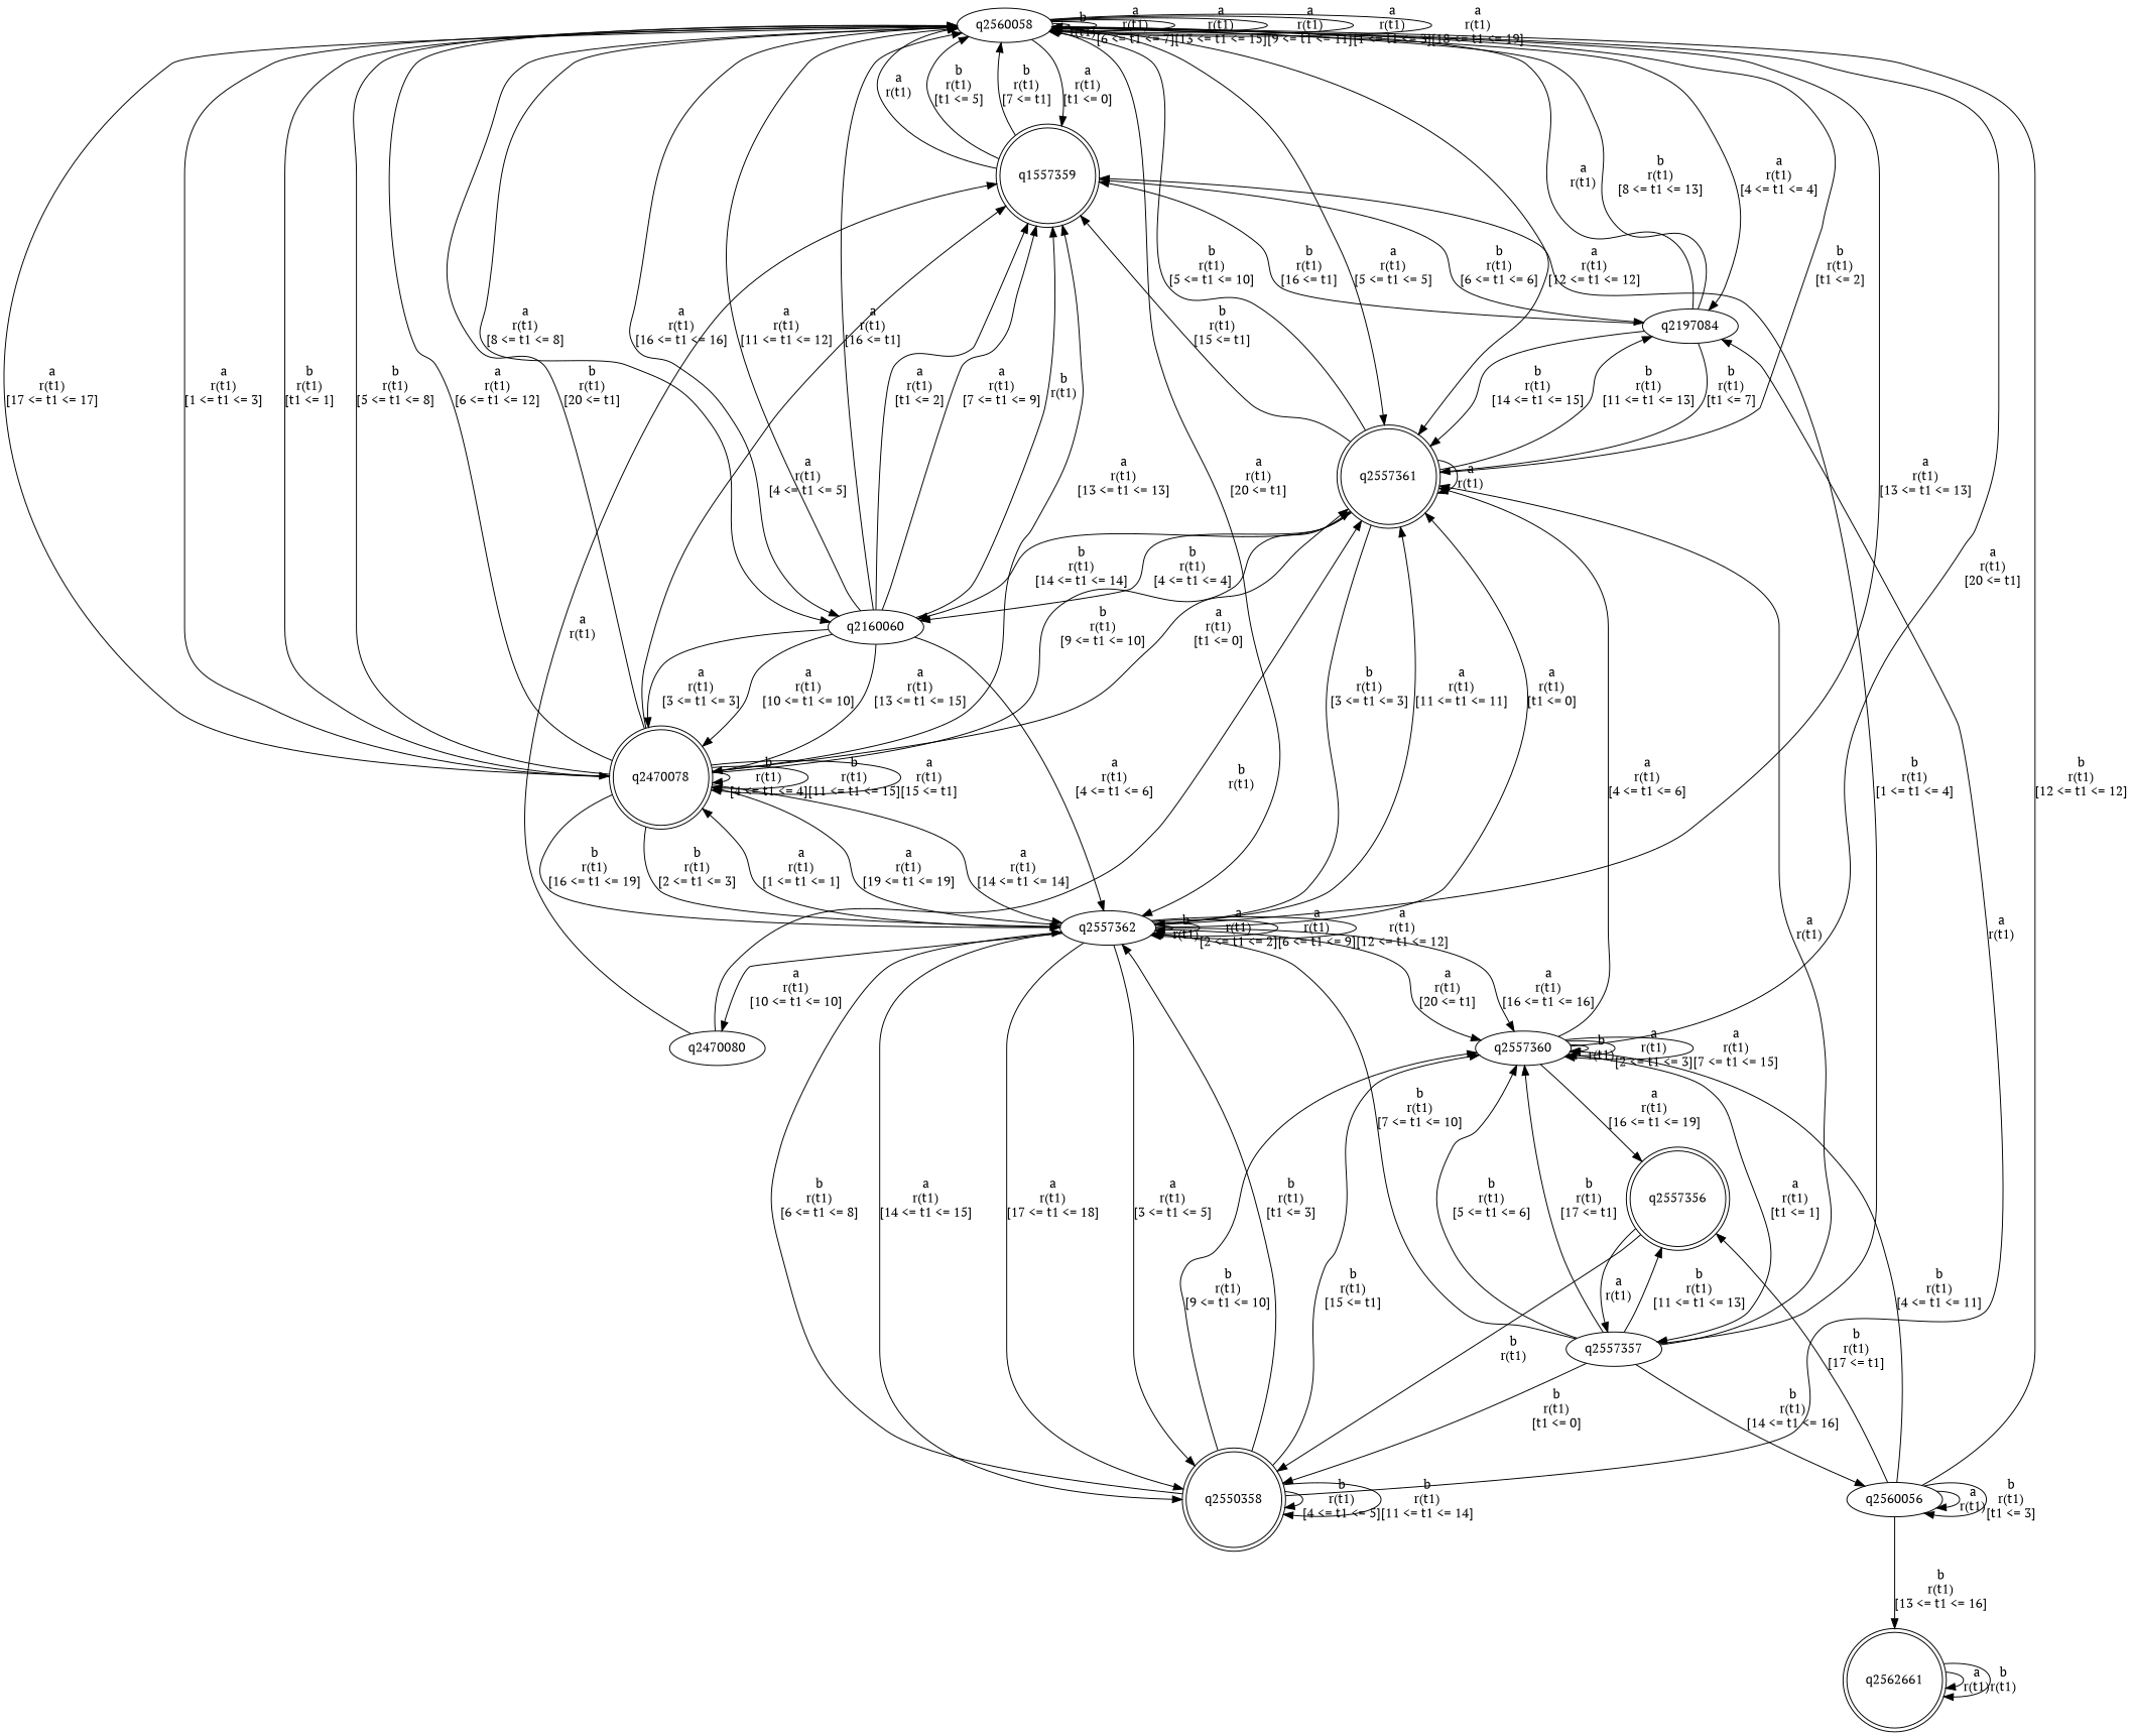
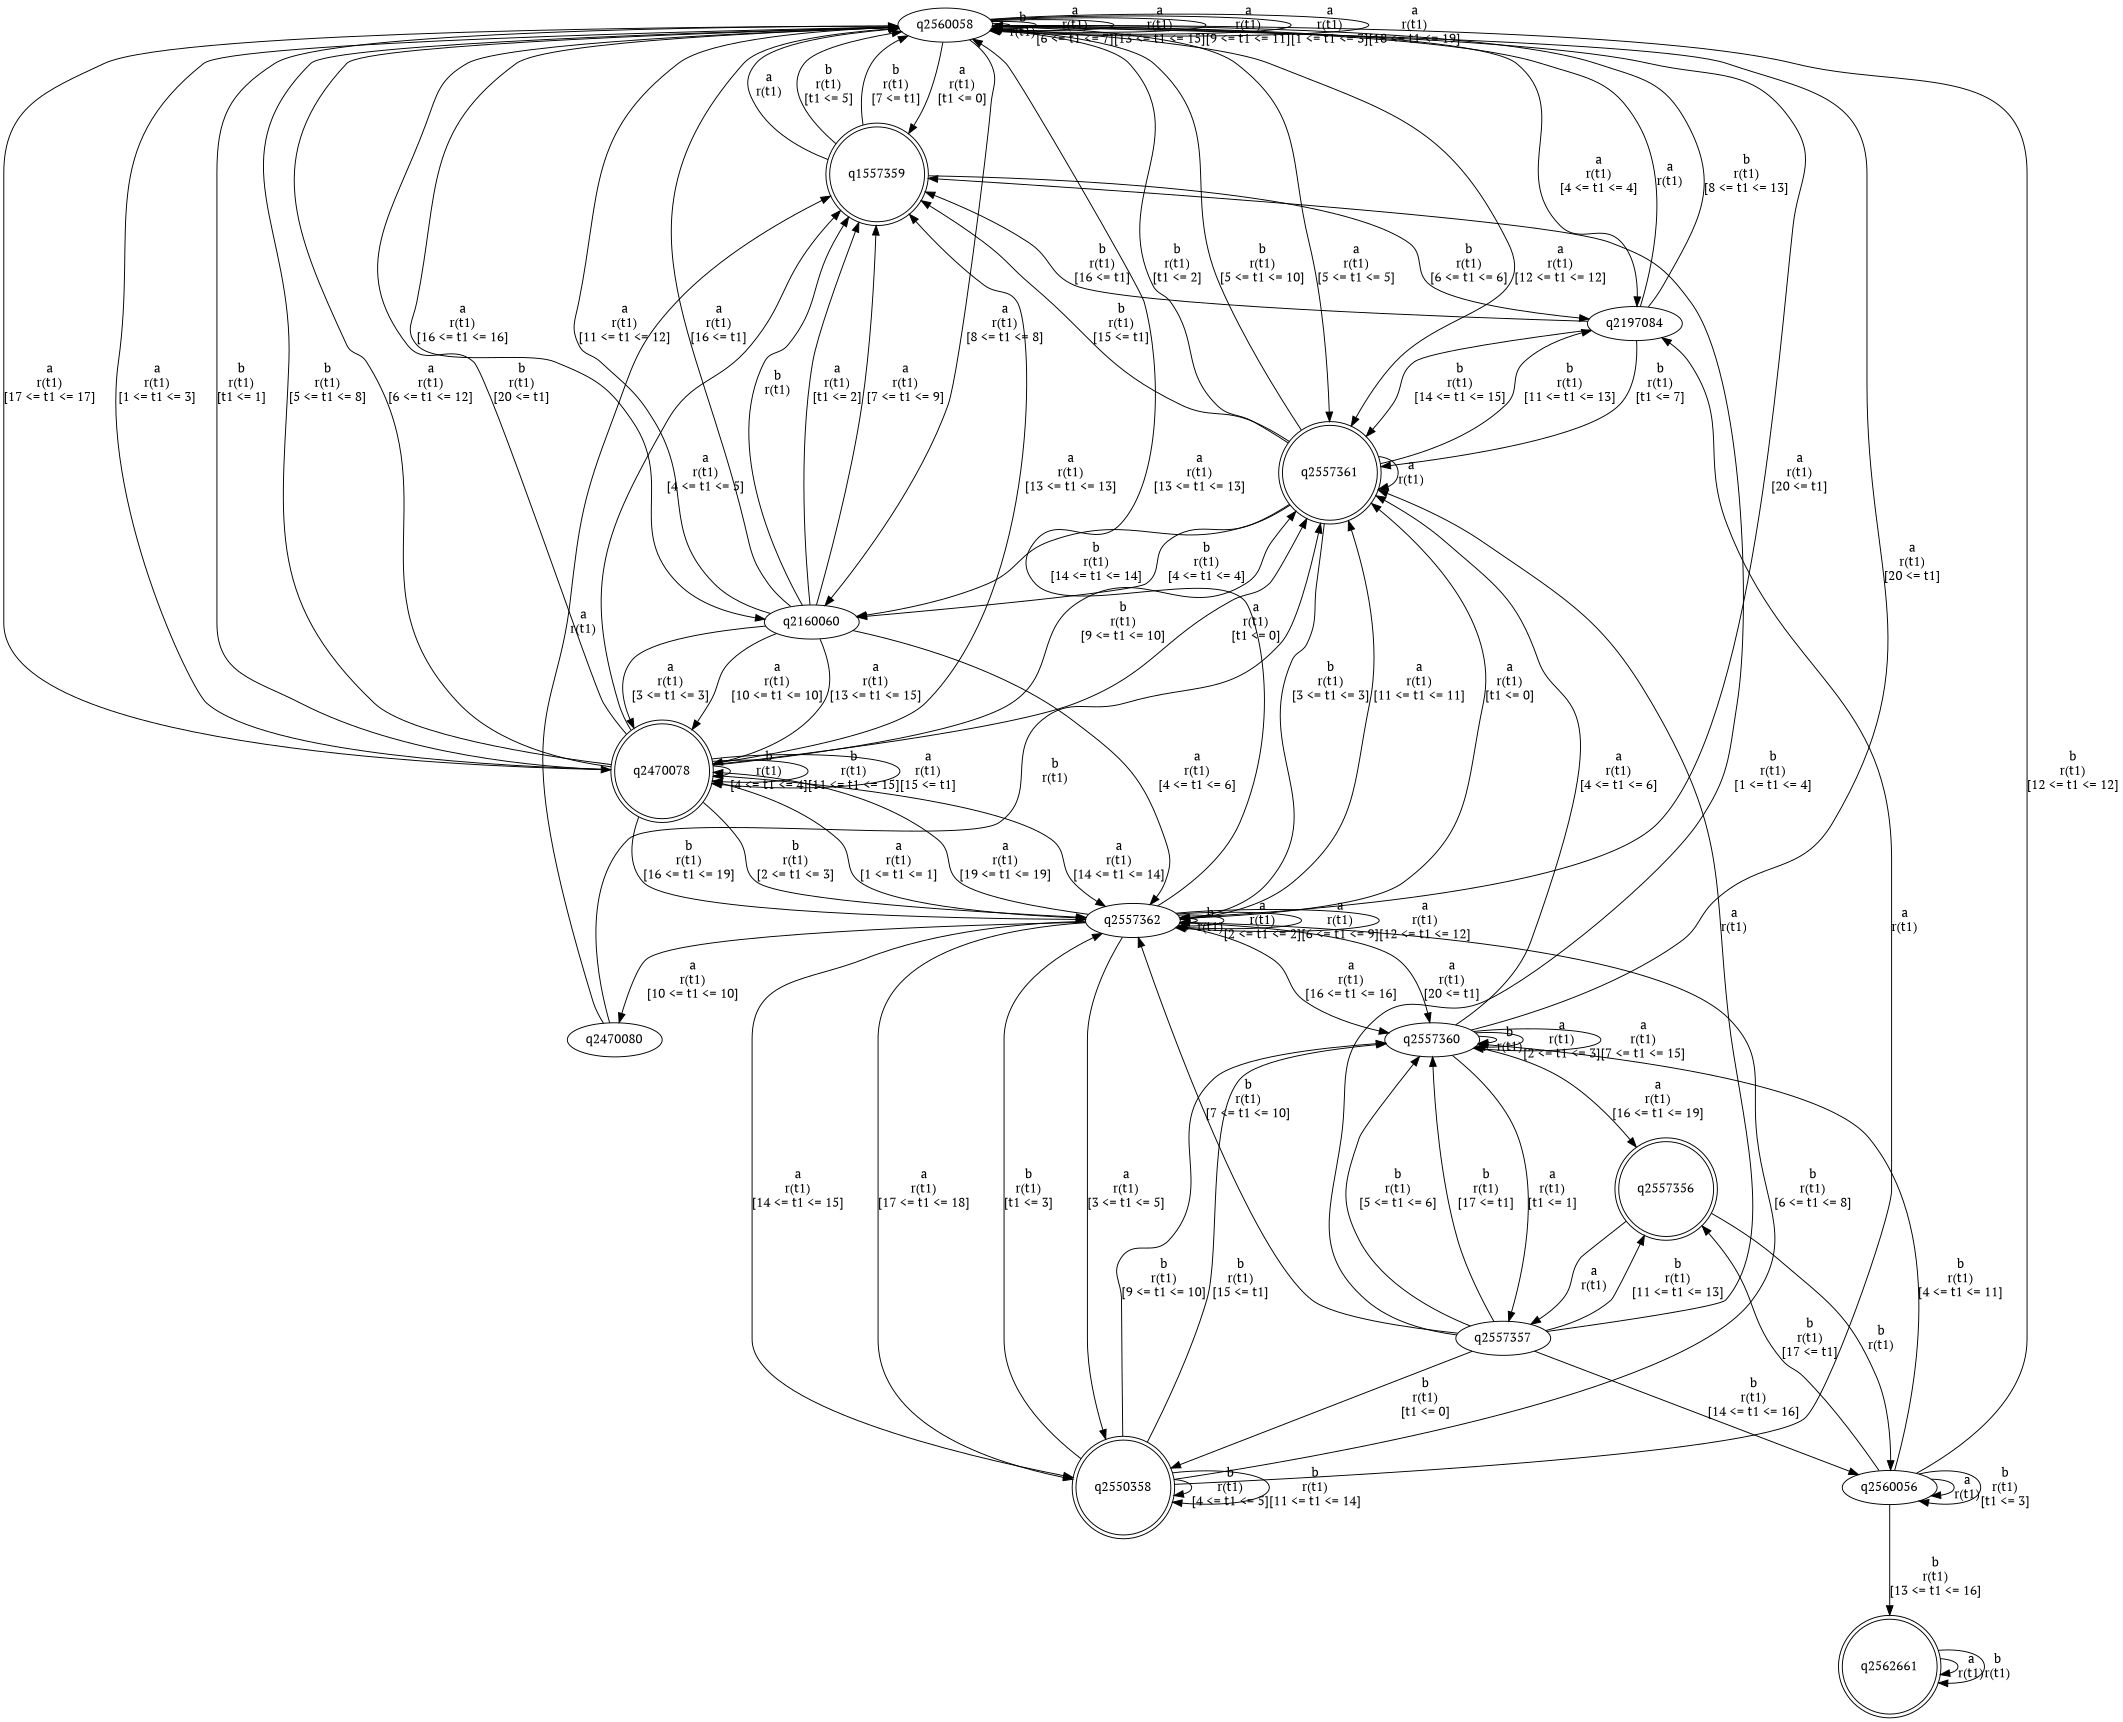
  digraph {
    fontname="PT Serif"
    node [fontname="PT Serif"]
    edge [fontname="PT Serif"]
    n1 [label=q2560058]
    n2 [label=q1557359 shape=doublecircle]
    n3 [label=q2197084]
    n4 [label=q2557361 shape=doublecircle]
    n5 [label=q2557362]
    n6 [label=q2470078 shape=doublecircle]
    n7 [label=q2160060]
    n8 [label=q2550358 shape=doublecircle]
    n9 [label=q2557360]
    n10 [label=q2470080]
    n11 [label=q2557357]
    n12 [label=q2557356 shape=doublecircle]
    n13 [label=q2560056]
    n14 [label=q2562661 shape=doublecircle]
    n1 -> n1 [label="b\nr(t1)\n"]
    n1 -> n1 [label="a\nr(t1)\n[6 <= t1 <= 7]"]
    n1 -> n1 [label="a\nr(t1)\n[13 <= t1 <= 15]"]
    n1 -> n1 [label="a\nr(t1)\n[9 <= t1 <= 11]"]
    n1 -> n1 [label="a\nr(t1)\n[1 <= t1 <= 3]"]
    n1 -> n1 [label="a\nr(t1)\n[18 <= t1 <= 19]"]
    n1 -> n2 [label="a\nr(t1)\n[t1 <= 0]"]
    n1 -> n3 [label="a\nr(t1)\n[4 <= t1 <= 4]"]
    n1 -> n4 [label="a\nr(t1)\n[5 <= t1 <= 5]"]
    n1 -> n4 [label="a\nr(t1)\n[12 <= t1 <= 12]"]
    n1 -> n5 [label="a\nr(t1)\n[20 <= t1]"]
    n1 -> n6 [label="a\nr(t1)\n[17 <= t1 <= 17]"]
    n1 -> n7 [label="a\nr(t1)\n[8 <= t1 <= 8]"]
    n1 -> n7 [label="a\nr(t1)\n[16 <= t1 <= 16]"]
    n2 -> n1 [label="a\nr(t1)\n"]
    n2 -> n1 [label="b\nr(t1)\n[t1 <= 5]"]
    n2 -> n1 [label="b\nr(t1)\n[7 <= t1]"]
    n2 -> n3 [label="b\nr(t1)\n[6 <= t1 <= 6]"]
    n3 -> n1 [label="a\nr(t1)\n"]
    n3 -> n1 [label="b\nr(t1)\n[8 <= t1 <= 13]"]
    n3 -> n2 [label="b\nr(t1)\n[16 <= t1]"]
    n3 -> n4 [label="b\nr(t1)\n[t1 <= 7]"]
    n3 -> n4 [label="b\nr(t1)\n[14 <= t1 <= 15]"]
    n4 -> n1 [label="b\nr(t1)\n[t1 <= 2]"]
    n4 -> n1 [label="b\nr(t1)\n[5 <= t1 <= 10]"]
    n4 -> n2 [label="b\nr(t1)\n[15 <= t1]"]
    n4 -> n3 [label="b\nr(t1)\n[11 <= t1 <= 13]"]
    n4 -> n4 [label="a\nr(t1)\n"]
    n4 -> n5 [label="b\nr(t1)\n[3 <= t1 <= 3]"]
    n4 -> n7 [label="b\nr(t1)\n[4 <= t1 <= 4]"]
    n4 -> n7 [label="b\nr(t1)\n[14 <= t1 <= 14]"]
    n5 -> n1 [label="a\nr(t1)\n[13 <= t1 <= 13]"]
    n5 -> n4 [label="a\nr(t1)\n[t1 <= 0]"]
    n5 -> n4 [label="a\nr(t1)\n[11 <= t1 <= 11]"]
    n5 -> n5 [label="b\nr(t1)\n"]
    n5 -> n5 [label="a\nr(t1)\n[2 <= t1 <= 2]"]
    n5 -> n5 [label="a\nr(t1)\n[6 <= t1 <= 9]"]
    n5 -> n5 [label="a\nr(t1)\n[12 <= t1 <= 12]"]
    n5 -> n6 [label="a\nr(t1)\n[1 <= t1 <= 1]"]
    n5 -> n6 [label="a\nr(t1)\n[19 <= t1 <= 19]"]
    n5 -> n8 [label="a\nr(t1)\n[3 <= t1 <= 5]"]
    n5 -> n8 [label="a\nr(t1)\n[14 <= t1 <= 15]"]
    n5 -> n8 [label="a\nr(t1)\n[17 <= t1 <= 18]"]
    n5 -> n9 [label="a\nr(t1)\n[16 <= t1 <= 16]"]
    n5 -> n9 [label="a\nr(t1)\n[20 <= t1]"]
    n5 -> n10 [label="a\nr(t1)\n[10 <= t1 <= 10]"]
    n6 -> n1 [label="a\nr(t1)\n[1 <= t1 <= 3]"]
    n6 -> n1 [label="b\nr(t1)\n[t1 <= 1]"]
    n6 -> n1 [label="b\nr(t1)\n[5 <= t1 <= 8]"]
    n6 -> n1 [label="a\nr(t1)\n[6 <= t1 <= 12]"]
    n6 -> n1 [label="b\nr(t1)\n[20 <= t1]"]
    n6 -> n2 [label="a\nr(t1)\n[4 <= t1 <= 5]"]
    n6 -> n2 [label="a\nr(t1)\n[13 <= t1 <= 13]"]
    n6 -> n4 [label="a\nr(t1)\n[t1 <= 0]"]
    n6 -> n4 [label="b\nr(t1)\n[9 <= t1 <= 10]"]
    n6 -> n5 [label="a\nr(t1)\n[14 <= t1 <= 14]"]
    n6 -> n5 [label="b\nr(t1)\n[2 <= t1 <= 3]"]
    n6 -> n5 [label="b\nr(t1)\n[16 <= t1 <= 19]"]
    n6 -> n6 [label="b\nr(t1)\n[4 <= t1 <= 4]"]
    n6 -> n6 [label="b\nr(t1)\n[11 <= t1 <= 15]"]
    n6 -> n6 [label="a\nr(t1)\n[15 <= t1]"]
    n7 -> n1 [label="a\nr(t1)\n[11 <= t1 <= 12]"]
    n7 -> n1 [label="a\nr(t1)\n[16 <= t1]"]
    n7 -> n2 [label="b\nr(t1)\n"]
    n7 -> n2 [label="a\nr(t1)\n[t1 <= 2]"]
    n7 -> n2 [label="a\nr(t1)\n[7 <= t1 <= 9]"]
    n7 -> n5 [label="a\nr(t1)\n[4 <= t1 <= 6]"]
    n7 -> n6 [label="a\nr(t1)\n[3 <= t1 <= 3]"]
    n7 -> n6 [label="a\nr(t1)\n[10 <= t1 <= 10]"]
    n7 -> n6 [label="a\nr(t1)\n[13 <= t1 <= 15]"]
    n8 -> n3 [label="a\nr(t1)\n"]
    n8 -> n5 [label="b\nr(t1)\n[t1 <= 3]"]
    n8 -> n5 [label="b\nr(t1)\n[6 <= t1 <= 8]"]
    n8 -> n8 [label="b\nr(t1)\n[4 <= t1 <= 5]"]
    n8 -> n8 [label="b\nr(t1)\n[11 <= t1 <= 14]"]
    n8 -> n9 [label="b\nr(t1)\n[9 <= t1 <= 10]"]
    n8 -> n9 [label="b\nr(t1)\n[15 <= t1]"]
    n9 -> n1 [label="a\nr(t1)\n[20 <= t1]"]
    n9 -> n4 [label="a\nr(t1)\n[4 <= t1 <= 6]"]
    n9 -> n9 [label="b\nr(t1)\n"]
    n9 -> n9 [label="a\nr(t1)\n[2 <= t1 <= 3]"]
    n9 -> n9 [label="a\nr(t1)\n[7 <= t1 <= 15]"]
    n9 -> n11 [label="a\nr(t1)\n[t1 <= 1]"]
    n9 -> n12 [label="a\nr(t1)\n[16 <= t1 <= 19]"]
    n10 -> n2 [label="a\nr(t1)\n"]
    n10 -> n4 [label="b\nr(t1)\n"]
    n11 -> n2 [label="b\nr(t1)\n[1 <= t1 <= 4]"]
    n11 -> n4 [label="a\nr(t1)\n"]
    n11 -> n5 [label="b\nr(t1)\n[7 <= t1 <= 10]"]
    n11 -> n8 [label="b\nr(t1)\n[t1 <= 0]"]
    n11 -> n9 [label="b\nr(t1)\n[5 <= t1 <= 6]"]
    n11 -> n9 [label="b\nr(t1)\n[17 <= t1]"]
    n11 -> n12 [label="b\nr(t1)\n[11 <= t1 <= 13]"]
    n11 -> n13 [label="b\nr(t1)\n[14 <= t1 <= 16]"]
    n12 -> n11 [label="a\nr(t1)\n"]
-   n12 -> n8 [label="b\nr(t1)\n"]
+   n12 -> n13 [label="b\nr(t1)\n"]
    n13 -> n1 [label="b\nr(t1)\n[12 <= t1 <= 12]"]
    n13 -> n9 [label="b\nr(t1)\n[4 <= t1 <= 11]"]
    n13 -> n12 [label="b\nr(t1)\n[17 <= t1]"]
    n13 -> n13 [label="a\nr(t1)\n"]
    n13 -> n13 [label="b\nr(t1)\n[t1 <= 3]"]
    n13 -> n14 [label="b\nr(t1)\n[13 <= t1 <= 16]"]
    n14 -> n14 [label="a\nr(t1)\n"]
    n14 -> n14 [label="b\nr(t1)\n"]
  }
